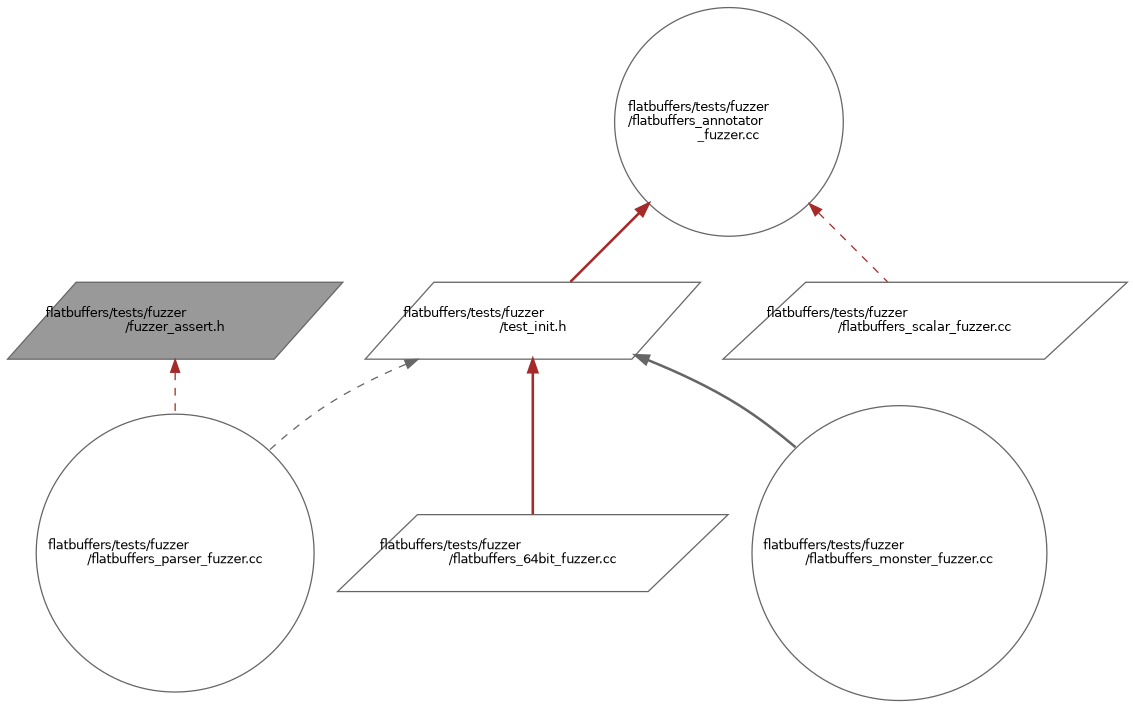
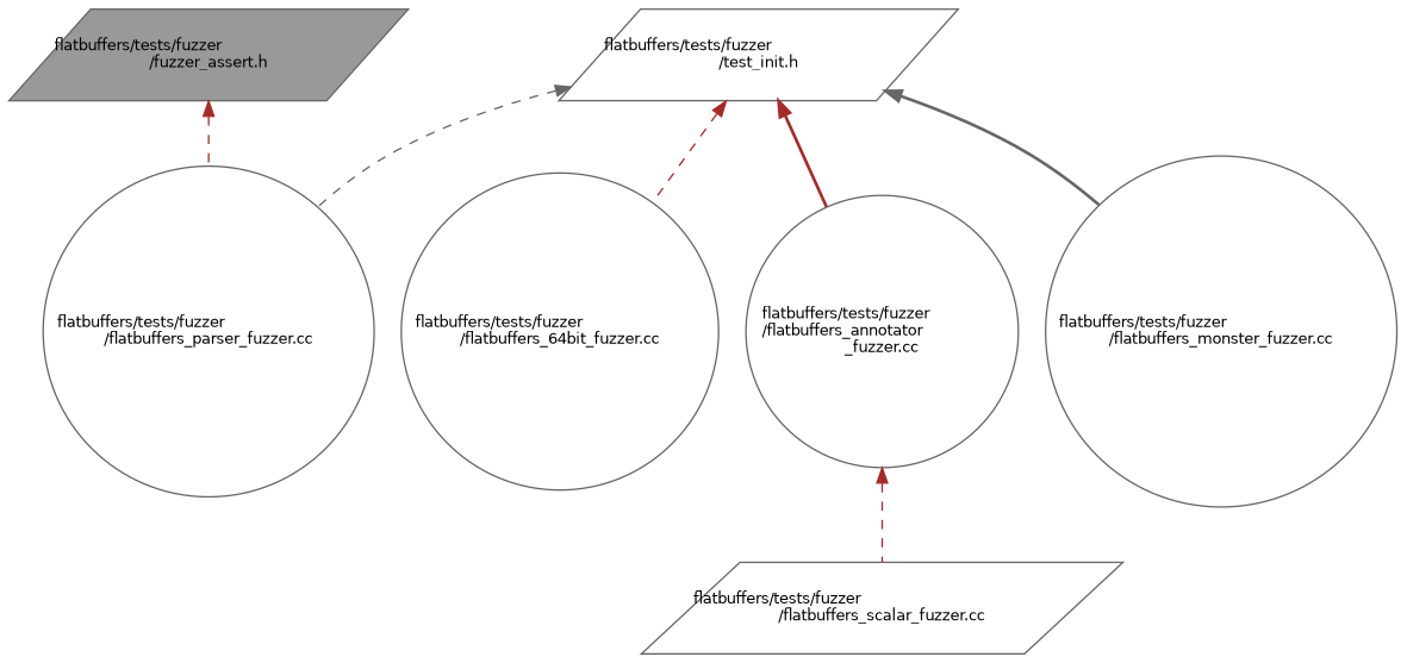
  digraph {
    node [color=grey40 fillcolor=white fontname=Helvetica fontsize=10 shape=parallelogram style=filled]
    edge [color=brown dir=back fontname=Helvetica fontsize=10 labelfontname=Helvetica labelfontsize=10 style=dashed]
    n1 [color=gray40 fillcolor=grey60 fontcolor=black height=0.2 label="flatbuffers/tests/fuzzer\l/fuzzer_assert.h" width=0.4]
    n2 [height=0.2 label="flatbuffers/tests/fuzzer\l/flatbuffers_parser_fuzzer.cc" shape=circle width=0.4]
    n3 [height=0.2 label="flatbuffers/tests/fuzzer\l/test_init.h" width=0.4]
-   n4 [height=0.2 label="flatbuffers/tests/fuzzer\l/flatbuffers_64bit_fuzzer.cc" width=0.4]
+   n4 [height=0.2 label="flatbuffers/tests/fuzzer\l/flatbuffers_64bit_fuzzer.cc" shape=circle width=0.4]
    n5 [height=0.2 label="flatbuffers/tests/fuzzer\l/flatbuffers_annotator\l_fuzzer.cc" shape=circle width=0.4]
    n6 [height=0.2 label="flatbuffers/tests/fuzzer\l/flatbuffers_monster_fuzzer.cc" shape=circle width=0.4]
    n7 [height=0.2 label="flatbuffers/tests/fuzzer\l/flatbuffers_scalar_fuzzer.cc" width=0.4]
    n1 -> n2
    n3 -> n2 [color=gray40]
-   n3 -> n4 [style=bold]
-   n5 -> n3 [style=bold]
+   n3 -> n4
+   n3 -> n5 [style=bold]
    n3 -> n6 [color=gray40 style=bold]
    n5 -> n7
  }
